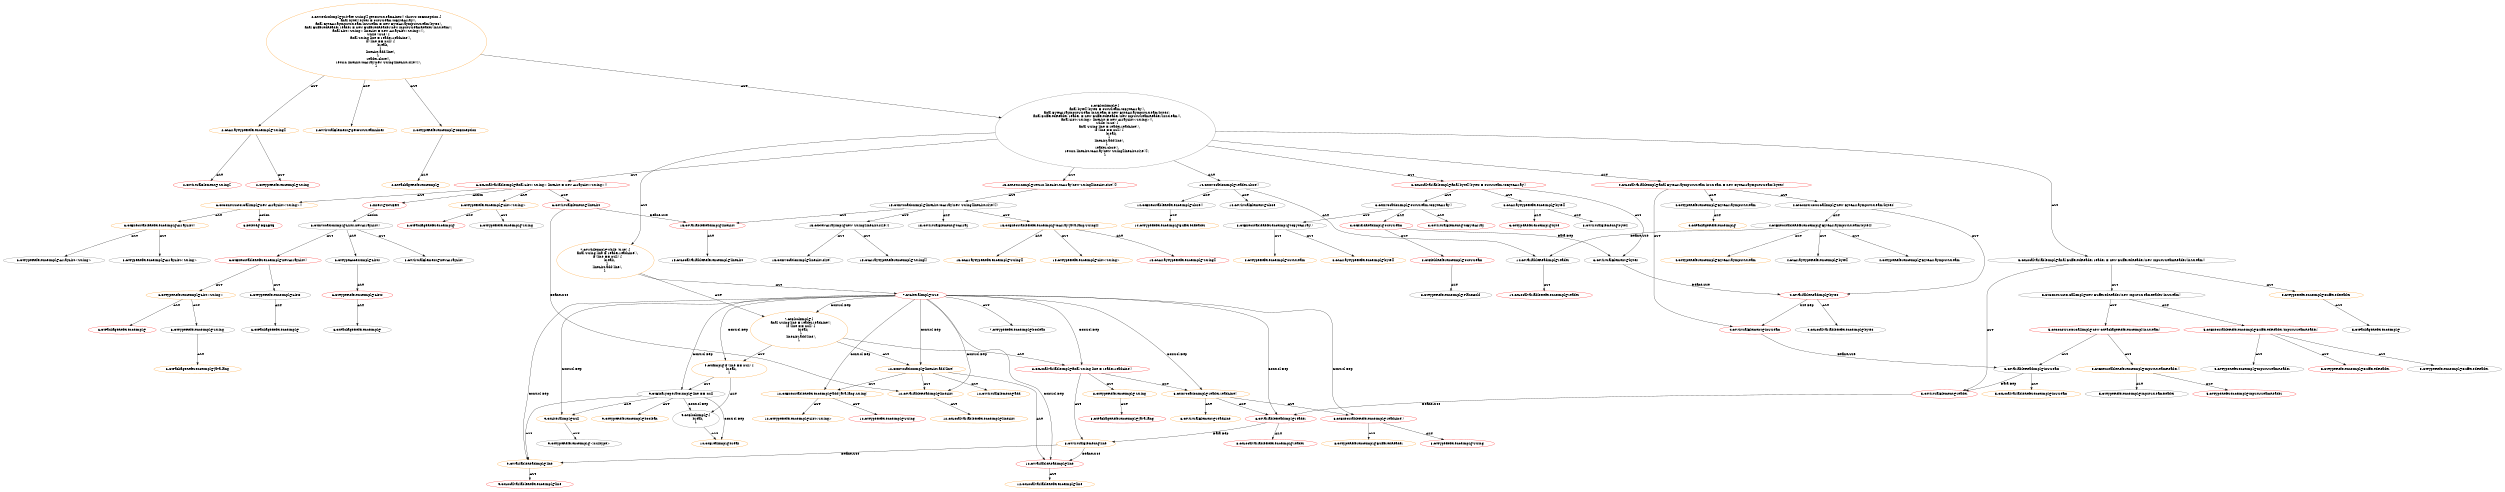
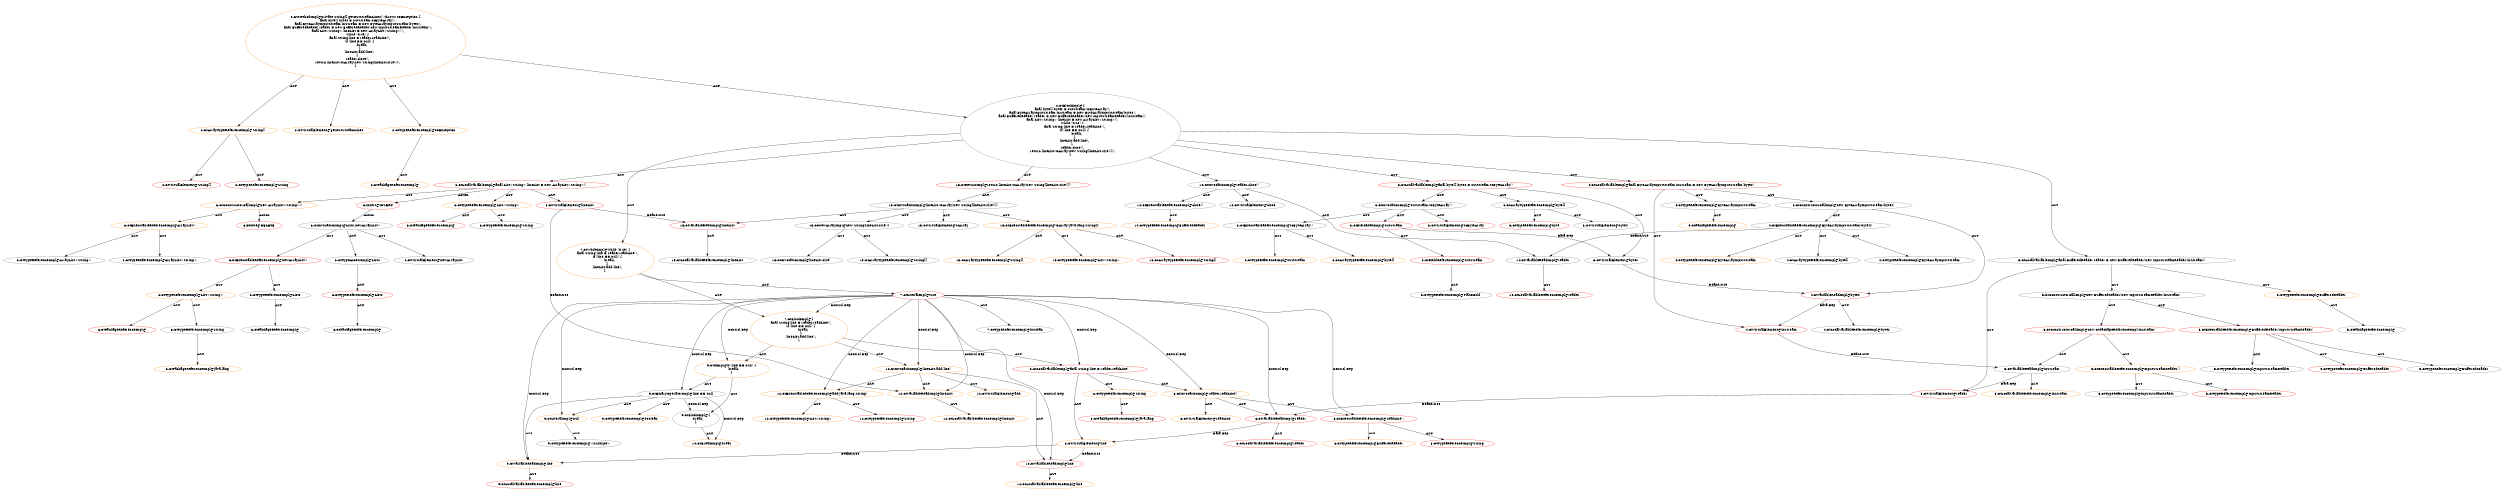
  digraph {
    node [color=gray40 shape=ellipse]
    n1 [color=red label="2:CtVirtualElement@String[]"]
    n2 [color=darkorange label="2:CtArrayTypeReferenceImpl@String[]"]
    n3 [color=red label="2:CtTypeReferenceImpl@String"]
    n4 [color=darkorange label="2:CtVirtualElement@getOutStreamLines"]
    n5 [color=darkorange label="2:CtTypeReferenceImpl@IOException"]
    n6 [color=darkorange label="2:CtPackageReferenceImpl@"]
    n7 [label="3:CtVirtualElement@byte[]"]
    n8 [label="3:CtArrayTypeReferenceImpl@byte[]"]
    n9 [color=red label="3:CtTypeReferenceImpl@byte"]
    n10 [label="3:CtExecutableReferenceImpl@toByteArray()"]
    n11 [color=darkorange label="3:CtTypeReferenceImpl@outStream"]
    n12 [color=darkorange label="3:CtArrayTypeReferenceImpl@byte[]"]
    n13 [color=red label="3:CtVirtualElement@toByteArray"]
    n14 [color=red label="3:CtFieldReferenceImpl@outStream"]
    n15 [label="3:CtTypeReferenceImpl@PlaceHold"]
    n16 [color=red label="3:CtFieldReadImpl@outStream"]
    n17 [label="3:CtVirtualElement@bytes"]
    n18 [color=red label="4:CtVariableReadImpl@bytes"]
    n19 [label="3:CtInvocationImpl@outStream.toByteArray()"]
    n20 [label="4:CtLocalVariableReferenceImpl@bytes"]
    n21 [color=red label="4:CtVirtualElement@inStream"]
    n22 [color=red label="3:CtLocalVariableImpl@final byte[] bytes = outStream.toByteArray()"]
    n23 [label="4:CtTypeReferenceImpl@ByteArrayInputStream"]
    n24 [color=darkorange label="4:CtPackageReferenceImpl@"]
    n25 [label="4:CtExecutableReferenceImpl@ByteArrayInputStream(byte[])"]
    n26 [label="4:CtTypeReferenceImpl@ByteArrayInputStream"]
    n27 [color=darkorange label="4:CtTypeReferenceImpl@ByteArrayInputStream"]
    n28 [label="4:CtArrayTypeReferenceImpl@byte[]"]
    n29 [label="14:CtVariableReadImpl@reader"]
    n30 [label="5:CtVariableReadImpl@inStream"]
    n31 [label="4:CtConstructorCallImpl@new ByteArrayInputStream(bytes)"]
    n32 [color=darkorange label="5:CtLocalVariableReferenceImpl@inStream"]
    n33 [color=red label="5:CtVirtualElement@reader"]
    n34 [color=red label="4:CtLocalVariableImpl@final ByteArrayInputStream inStream = new ByteArrayInputStream(bytes)"]
    n35 [color=darkorange label="5:CtTypeReferenceImpl@BufferedReader"]
    n36 [label="5:CtPackageReferenceImpl@"]
    n37 [color=red label="5:CtExecutableReferenceImpl@BufferedReader(InputStreamReader)"]
    n38 [color=red label="5:CtTypeReferenceImpl@BufferedReader"]
    n39 [label="5:CtTypeReferenceImpl@BufferedReader"]
    n40 [label="5:CtTypeReferenceImpl@InputStreamReader"]
    n41 [color=darkorange label="5:CtExecutableReferenceImpl@InputStreamReader()"]
    n42 [color=red label="5:CtTypeReferenceImpl@InputStreamReader"]
    n43 [label="5:CtTypeReferenceImpl@InputStreamReader"]
    n44 [color=red label="8:CtVariableReadImpl@reader"]
    n45 [color=red label="5:CtConstructorCallImpl@new CtPackageReferenceImpl(inStream)"]
    n46 [label="5:CtConstructorCallImpl@new BufferedReader(new InputStreamReader(inStream))"]
    n47 [color=red label="8:CtLocalVariableReferenceImpl@reader"]
    n48 [color=darkorange label="8:CtVirtualElement@line"]
    n49 [color=red label="14:CtLocalVariableReferenceImpl@reader"]
    n50 [label="5:CtLocalVariableImpl@final BufferedReader reader = new BufferedReader(new InputStreamReader(inStream))"]
    n51 [color=darkorange label="6:CtTypeReferenceImpl@List<String>"]
    n52 [color=red label="6:CtPackageReferenceImpl@"]
    n53 [label="6:CtTypeReferenceImpl@String"]
    n54 [color=darkorange label="6:CtExecutableReferenceImpl@ArrayList()"]
    n55 [label="6:CtTypeReferenceImpl@ArrayList<String>"]
    n56 [label="6:CtTypeReferenceImpl@ArrayList<String>"]
    n57 [color=darkorange label="6:CtConstructorCallImpl@new ArrayList<String>()"]
    n58 [color=red label="6:Delete@DELETE"]
    n59 [color=red label="6:CtVirtualElement@lineList"]
    n60 [color=darkorange label="12:CtVariableReadImpl@lineList"]
    n61 [color=red label="15:CtVariableReadImpl@lineList"]
    n62 [color=darkorange label="12:CtLocalVariableReferenceImpl@lineList"]
    n63 [label="15:CtLocalVariableReferenceImpl@lineList"]
    n64 [color=red label="6:CtLocalVariableImpl@final List<String> lineList = new ArrayList<String>()"]
    n65 [color=red label="6:Insert@INSERT"]
    n66 [label="6:CtInvocationImpl@Lists.newArrayList()"]
    n67 [color=red label="7:CtLiteralImpl@true"]
    n68 [label="7:CtTypeReferenceImpl@boolean"]
    n69 [color=red label="8:CtExecutableReferenceImpl@readLine()"]
    n70 [color=darkorange label="8:CtInvocationImpl@reader.readLine()"]
    n71 [color=red label="8:CtLocalVariableImpl@final String line = reader.readLine()"]
    n72 [color=darkorange label="9:CtVariableReadImpl@line"]
    n73 [color=darkorange label="9:CtLiteralImpl@null"]
    n74 [label="9:CtBinaryOperatorImpl@line == null"]
    n75 [color=darkorange label="9:CtIfImpl@if (line == null) \{\n    break;\n\}"]
    n76 [color=darkorange label="12:CtExecutableReferenceImpl@add(java.lang.String)"]
    n77 [color=red label="12:CtVariableReadImpl@line"]
    n78 [color=darkorange label="12:CtInvocationImpl@lineList.add(line)"]
    n79 [color=darkorange label="7:CtBlockImpl@\{\n    final String line = reader.readLine();\n    if (line == null) \{\n        break;\n    \}\n    lineList.add(line);\n\}"]
    n80 [color=darkorange label="8:CtTypeReferenceImpl@BufferedReader"]
    n81 [color=red label="8:CtTypeReferenceImpl@String"]
    n82 [color=darkorange label="8:CtVirtualElement@readLine"]
    n83 [color=darkorange label="8:CtTypeReferenceImpl@String"]
    n84 [color=red label="9:CtLocalVariableReferenceImpl@line"]
    n85 [label="9:CtTypeReferenceImpl@<nulltype>"]
    n86 [color=darkorange label="9:CtTypeReferenceImpl@boolean"]
    n87 [color=darkorange label="10:CtBreakImpl@break"]
    n88 [label="9:CtBlockImpl@\{\n    break;\n\}"]
    n89 [color=darkorange label="12:CtTypeReferenceImpl@List<String>"]
    n90 [color=red label="12:CtTypeReferenceImpl@String"]
    n91 [color=darkorange label="12:CtLocalVariableReferenceImpl@line"]
    n92 [color=darkorange label="12:CtVirtualElement@add"]
    n93 [color=red label="8:CtPackageReferenceImpl@java.lang"]
    n94 [color=darkorange label="7:CtWhileImpl@while (true) \{\n    final String line = reader.readLine();\n    if (line == null) \{\n        break;\n    \}\n    lineList.add(line);\n\} "]
    n95 [label="14:CtExecutableReferenceImpl@close()"]
    n96 [color=darkorange label="14:CtTypeReferenceImpl@BufferedReader"]
    n97 [label="14:CtVirtualElement@close"]
    n98 [label="14:CtInvocationImpl@reader.close()"]
    n99 [color=darkorange label="15:CtExecutableReferenceImpl@toArray(java.lang.String[])"]
    n100 [color=darkorange label="15:CtTypeReferenceImpl@List<String>"]
    n101 [color=red label="15:CtArrayTypeReferenceImpl@String[]"]
    n102 [color=darkorange label="15:CtArrayTypeReferenceImpl@String[]"]
    n103 [label="15:CtVirtualElement@toArray"]
    n104 [label="15:CtNewArrayImpl@new String[lineList.size()]"]
    n105 [label="15:CtArrayTypeReferenceImpl@String[]"]
    n106 [label="15:CtInvocationImpl@lineList.size()"]
    n107 [label="15:CtInvocationImpl@lineList.toArray(new String[lineList.size()])"]
    n108 [color=red label="15:CtReturnImpl@return lineList.toArray(new String[lineList.size()])"]
    n109 [label="2:CtBlockImpl@\{\n    final byte[] bytes = outStream.toByteArray();\n    final ByteArrayInputStream inStream = new ByteArrayInputStream(bytes);\n    final BufferedReader reader = new BufferedReader(new InputStreamReader(inStream));\n    final List<String> lineList = new ArrayList<String>();\n    while (true) \{\n        final String line = reader.readLine();\n        if (line == null) \{\n            break;\n        \}\n        lineList.add(line);\n    \} \n    reader.close();\n    return lineList.toArray(new String[lineList.size()]);\n\}"]
    n110 [color=darkorange label="2:CtMethodImpl@private String[] getOutStreamLines() throws IOException \{\n    final byte[] bytes = outStream.toByteArray();\n    final ByteArrayInputStream inStream = new ByteArrayInputStream(bytes);\n    final BufferedReader reader = new BufferedReader(new InputStreamReader(inStream));\n    final List<String> lineList = new ArrayList<String>();\n    while (true) \{\n        final String line = reader.readLine();\n        if (line == null) \{\n            break;\n        \}\n        lineList.add(line);\n    \} \n    reader.close();\n    return lineList.toArray(new String[lineList.size()]);\n\}"]
    n111 [label="6:CtTypeAccessImpl@Lists"]
    n112 [color=red label="6:CtExecutableReferenceImpl@newArrayList()"]
    n113 [label="6:CtVirtualElement@newArrayList"]
    n114 [label="6:CtPackageReferenceImpl@"]
    n115 [color=red label="6:CtTypeReferenceImpl@Lists"]
    n116 [label="6:CtPackageReferenceImpl@"]
    n117 [label="6:CtTypeReferenceImpl@Lists"]
    n118 [color=red label="6:CtPackageReferenceImpl@"]
    n119 [color=darkorange label="6:CtPackageReferenceImpl@java.lang"]
    n120 [label="6:CtTypeReferenceImpl@String"]
    n121 [color=darkorange label="6:CtTypeReferenceImpl@List<String>"]
    n2 -> n1 [label=AST]
    n2 -> n3 [label=AST]
    n5 -> n6 [label=AST]
    n8 -> n7 [label=AST]
    n8 -> n9 [label=AST]
    n10 -> n11 [label=AST]
    n10 -> n12 [label=AST]
    n14 -> n15 [label=AST]
    n16 -> n14 [label=AST]
    n16 -> n17 [label="Data Dep"]
    n17 -> n18 [label="Define-Use"]
    n18 -> n20 [label=AST]
-   n18 -> n21 [label="Use Dep"]
+   n18 -> n21 [label="Data Dep"]
    n19 -> n10 [label=AST]
    n19 -> n13 [label=AST]
    n19 -> n16 [label=AST]
    n21 -> n30 [label="Define-Use"]
    n22 -> n8 [label=AST]
    n22 -> n17 [label=AST]
    n22 -> n19 [label=AST]
    n23 -> n24 [label=AST]
    n25 -> n26 [label=AST]
    n25 -> n27 [label=AST]
    n25 -> n28 [label=AST]
    n25 -> n29 [label="Define-Use"]
    n29 -> n49 [label=AST]
    n30 -> n32 [label=AST]
    n30 -> n33 [label="Data Dep"]
    n31 -> n18 [label=AST]
    n31 -> n25 [label=AST]
    n33 -> n44 [label="Define-Use"]
    n34 -> n21 [label=AST]
    n34 -> n23 [label=AST]
    n34 -> n31 [label=AST]
    n35 -> n36 [label=AST]
    n37 -> n38 [label=AST]
    n37 -> n39 [label=AST]
    n37 -> n40 [label=AST]
    n41 -> n42 [label=AST]
    n41 -> n43 [label=AST]
    n44 -> n47 [label=AST]
    n44 -> n48 [label="Data Dep"]
    n45 -> n30 [label=AST]
    n45 -> n41 [label=AST]
    n46 -> n37 [label=AST]
    n46 -> n45 [label=AST]
    n48 -> n72 [label="Define-Use"]
    n48 -> n77 [label="Define-Use"]
    n50 -> n33 [label=AST]
    n50 -> n35 [label=AST]
    n50 -> n46 [label=AST]
    n51 -> n52 [label=AST]
    n51 -> n53 [label=AST]
    n54 -> n55 [label=AST]
    n54 -> n56 [label=AST]
    n57 -> n54 [label=AST]
    n57 -> n58 [label=Action]
    n59 -> n60 [label="Define-Use"]
    n59 -> n61 [label="Define-Use"]
    n60 -> n62 [label=AST]
    n61 -> n63 [label=AST]
    n64 -> n51 [label=AST]
    n64 -> n57 [label=AST]
    n64 -> n59 [label=AST]
    n64 -> n65 [label=Action]
    n65 -> n66 [label=Action]
    n66 -> n111 [label=AST]
    n66 -> n112 [label=AST]
    n66 -> n113 [label=AST]
    n67 -> n44 [label="Control Dep"]
    n67 -> n60 [label="Control Dep"]
    n67 -> n68 [label=AST]
    n67 -> n69 [label="Control Dep"]
    n67 -> n70 [label="Control Dep"]
    n67 -> n71 [label="Control Dep"]
    n67 -> n72 [label="Control Dep"]
    n67 -> n73 [label="Control Dep"]
    n67 -> n74 [label="Control Dep"]
    n67 -> n75 [label="Control Dep"]
    n67 -> n76 [label="Control Dep"]
    n67 -> n77 [label="Control Dep"]
    n67 -> n78 [label="Control Dep"]
    n67 -> n79 [label="Control Dep"]
    n69 -> n80 [label=AST]
    n69 -> n81 [label=AST]
    n70 -> n44 [label=AST]
    n70 -> n69 [label=AST]
    n70 -> n82 [label=AST]
    n71 -> n48 [label=AST]
    n71 -> n70 [label=AST]
    n71 -> n83 [label=AST]
    n72 -> n84 [label=AST]
    n73 -> n85 [label=AST]
    n74 -> n72 [label=AST]
    n74 -> n73 [label=AST]
    n74 -> n86 [label=AST]
    n74 -> n87 [label="Control Dep"]
    n74 -> n88 [label="Control Dep"]
    n75 -> n74 [label=AST]
    n75 -> n88 [label=AST]
    n76 -> n89 [label=AST]
    n76 -> n90 [label=AST]
    n77 -> n91 [label=AST]
    n78 -> n60 [label=AST]
    n78 -> n76 [label=AST]
    n78 -> n77 [label=AST]
    n78 -> n92 [label=AST]
    n79 -> n71 [label=AST]
    n79 -> n75 [label=AST]
    n79 -> n78 [label=AST]
    n83 -> n93 [label=AST]
    n88 -> n87 [label=AST]
    n94 -> n67 [label=AST]
    n94 -> n79 [label=AST]
    n95 -> n96 [label=AST]
    n98 -> n29 [label=AST]
    n98 -> n95 [label=AST]
    n98 -> n97 [label=AST]
    n99 -> n100 [label=AST]
    n99 -> n101 [label=AST]
    n99 -> n102 [label=AST]
    n104 -> n105 [label=AST]
    n104 -> n106 [label=AST]
    n107 -> n61 [label=AST]
    n107 -> n99 [label=AST]
    n107 -> n103 [label=AST]
    n107 -> n104 [label=AST]
    n108 -> n107 [label=AST]
    n109 -> n22 [label=AST]
    n109 -> n34 [label=AST]
    n109 -> n50 [label=AST]
    n109 -> n64 [label=AST]
    n109 -> n94 [label=AST]
    n109 -> n98 [label=AST]
    n109 -> n108 [label=AST]
    n110 -> n2 [label=AST]
    n110 -> n4 [label=AST]
    n110 -> n5 [label=AST]
    n110 -> n109 [label=AST]
    n111 -> n115 [label=AST]
    n112 -> n117 [label=AST]
    n112 -> n121 [label=AST]
    n115 -> n114 [label=AST]
    n117 -> n116 [label=AST]
    n120 -> n119 [label=AST]
    n121 -> n118 [label=AST]
    n121 -> n120 [label=AST]
  }
